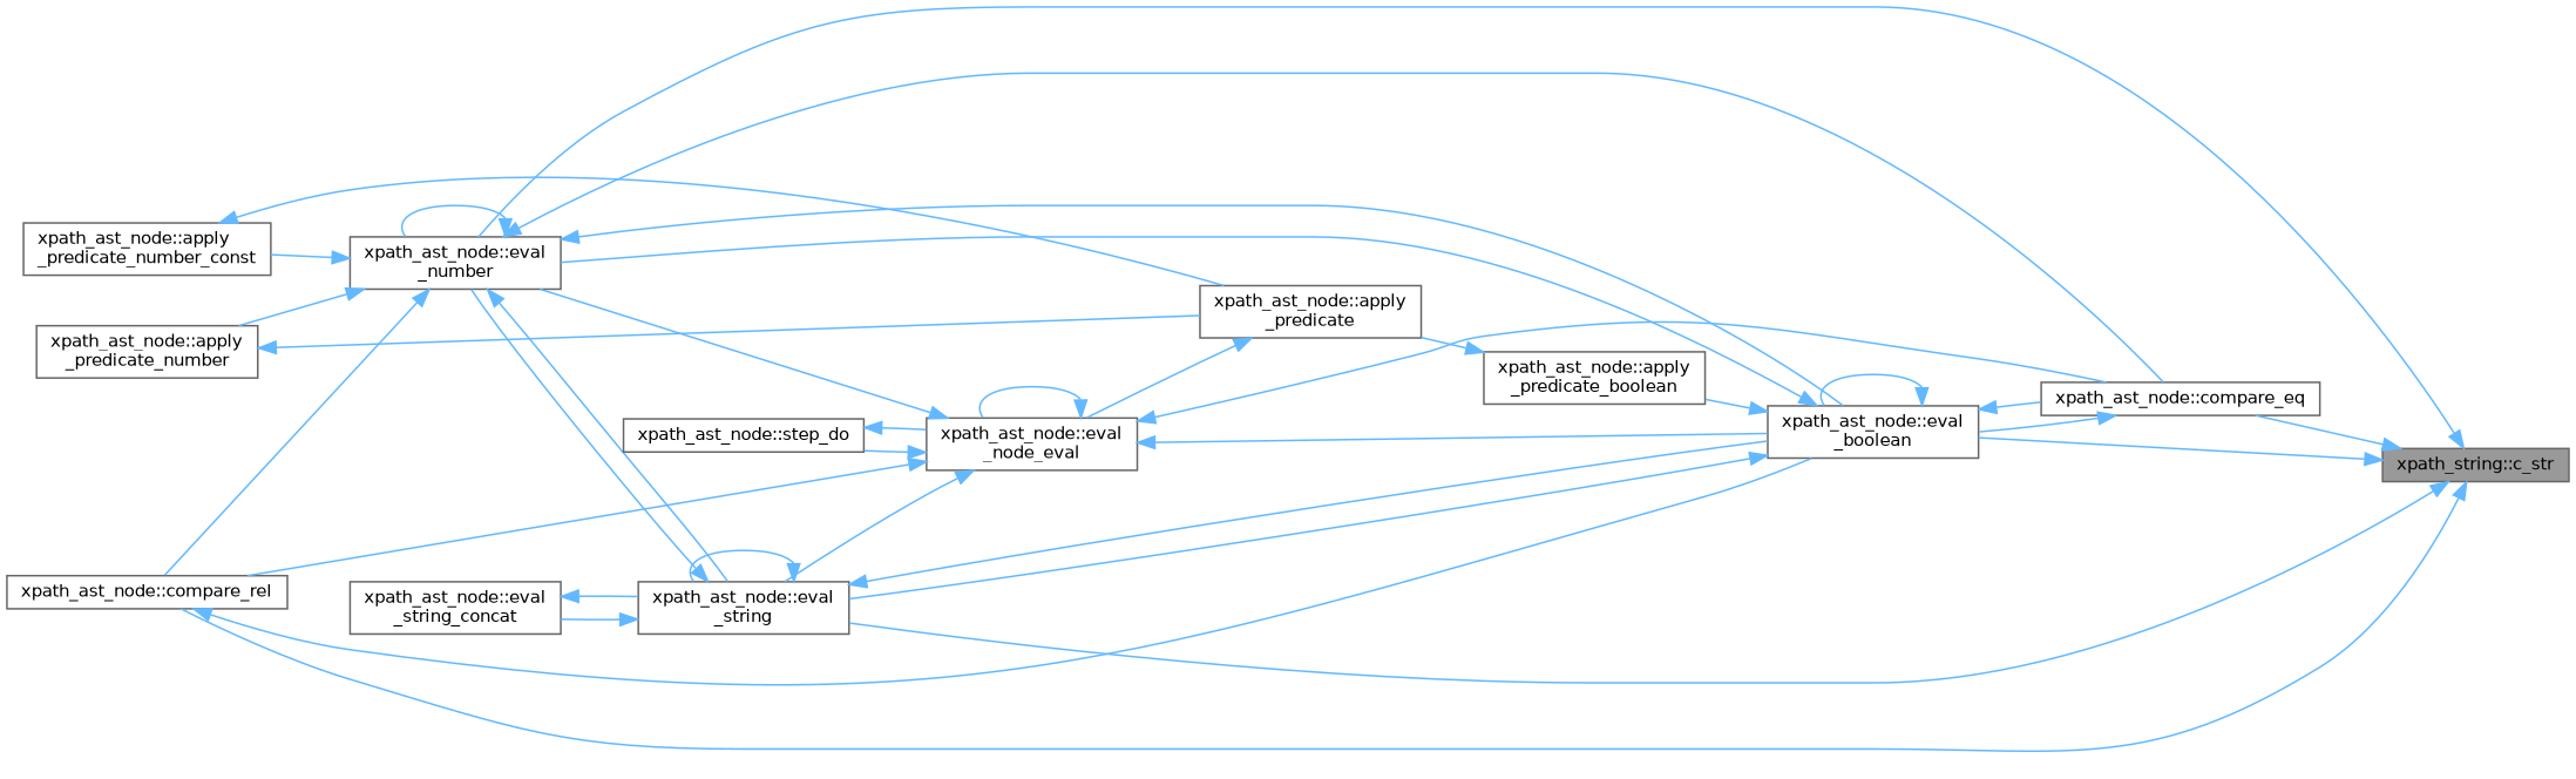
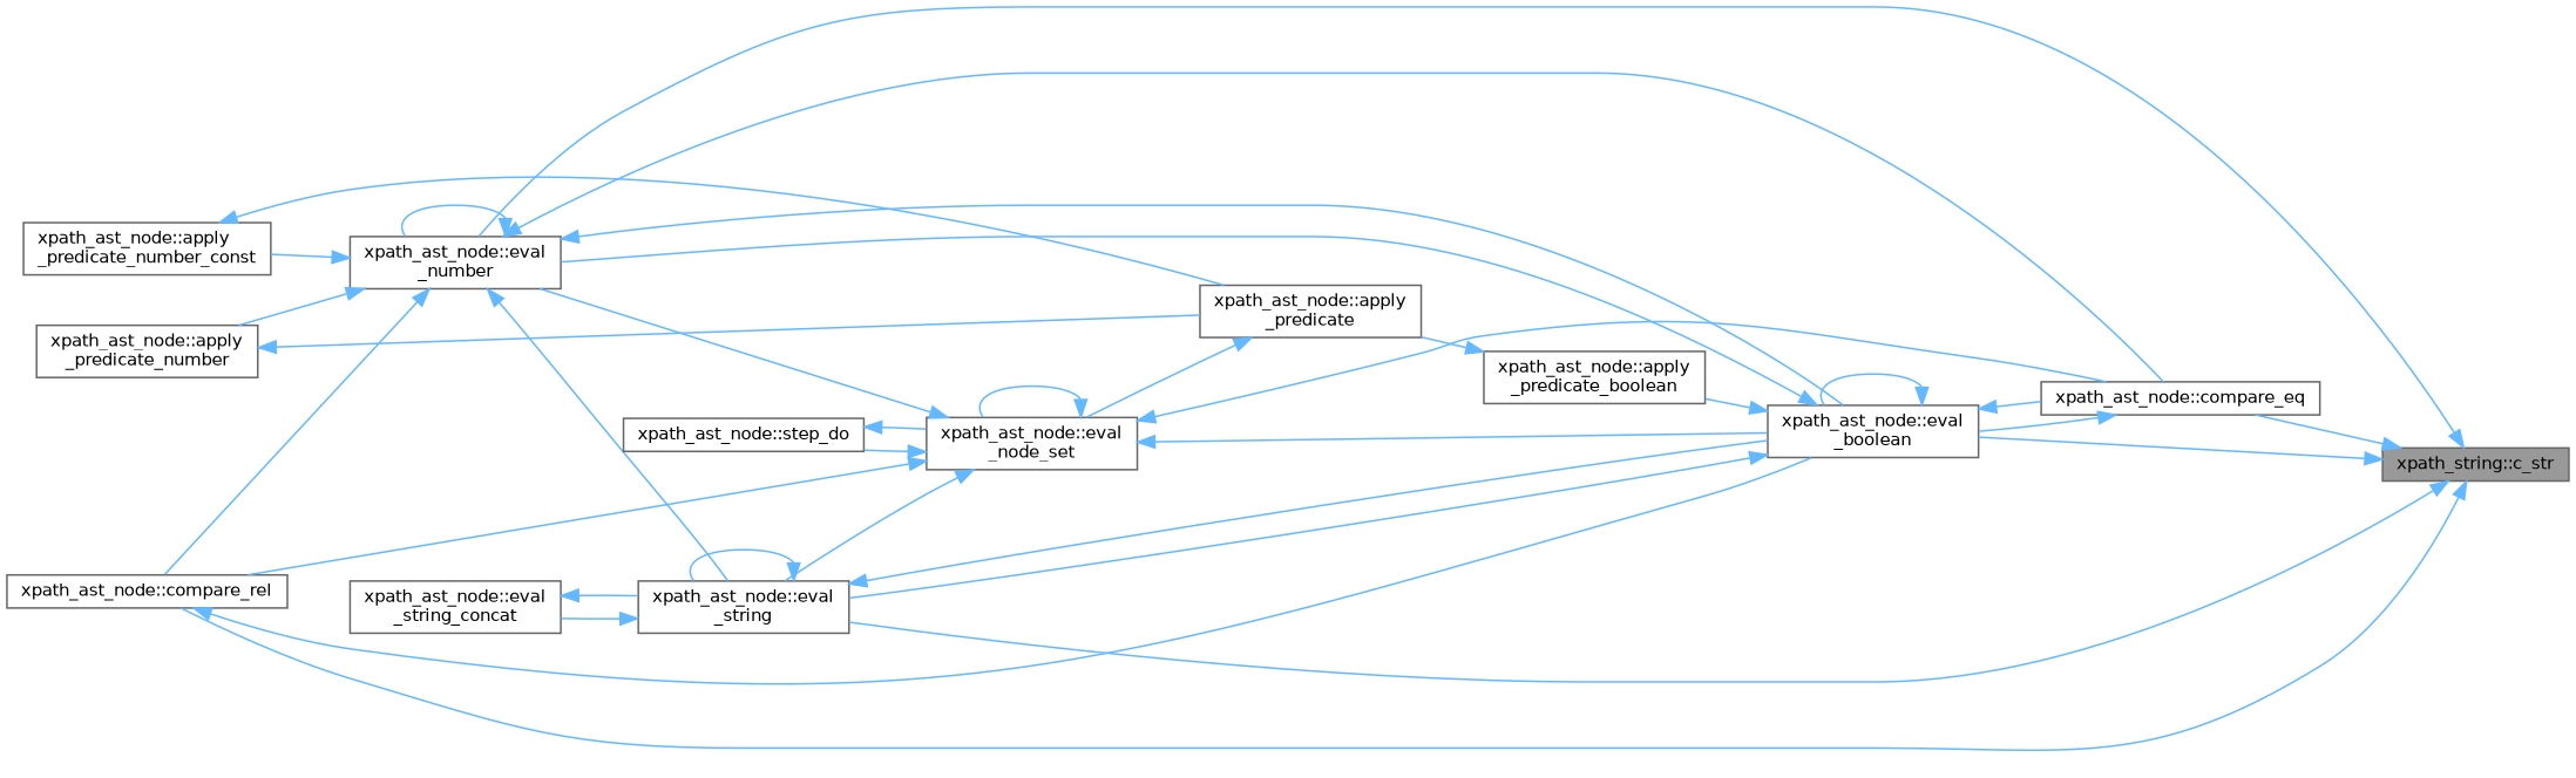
  digraph {
    rankdir=RL
    node [color=grey40 fillcolor=white fontname=Helvetica fontsize=10 shape=box style=filled]
    edge [color=steelblue1 dir=back fontname=Helvetica fontsize=10 labelfontname=Helvetica labelfontsize=10 style=solid]
    n1 [color=gray40 fillcolor=grey60 fontcolor=black height=0.2 label="xpath_string::c_str" width=0.4]
    n2 [height=0.2 label="xpath_ast_node::compare_eq" width=0.4]
    n3 [height=0.2 label="xpath_ast_node::eval\l_boolean" width=0.4]
    n4 [height=0.2 label="xpath_ast_node::compare_rel" width=0.4]
    n5 [height=0.2 label="xpath_ast_node::eval\l_number" width=0.4]
    n6 [height=0.2 label="xpath_ast_node::eval\l_string" width=0.4]
    n7 [height=0.2 label="xpath_ast_node::apply\l_predicate_boolean" width=0.4]
    n8 [height=0.2 label="xpath_ast_node::apply\l_predicate_number" width=0.4]
    n9 [height=0.2 label="xpath_ast_node::apply\l_predicate_number_const" width=0.4]
    n10 [height=0.2 label="xpath_ast_node::eval\l_string_concat" width=0.4]
    n11 [height=0.2 label="xpath_ast_node::apply\l_predicate" width=0.4]
-   n12 [height=0.2 label="xpath_ast_node::eval\l_node_eval" width=0.4]
+   n12 [height=0.2 label="xpath_ast_node::eval\l_node_set" width=0.4]
    n13 [height=0.2 label="xpath_ast_node::step_do" width=0.4]
    n1 -> n2
    n1 -> n3
    n1 -> n4
    n1 -> n5
    n1 -> n6
    n2 -> n3
    n3 -> n2
    n3 -> n3
    n3 -> n5
    n3 -> n6
    n3 -> n7
    n4 -> n3
    n5 -> n2
    n5 -> n3
    n5 -> n4
    n5 -> n5
    n5 -> n6
    n5 -> n8
    n5 -> n9
    n6 -> n3
-   n6 -> n5
    n6 -> n6
    n6 -> n10
    n7 -> n11
    n8 -> n11
    n9 -> n11
    n10 -> n6
    n11 -> n12
    n12 -> n2
    n12 -> n3
    n12 -> n4
    n12 -> n5
    n12 -> n6
    n12 -> n12
    n12 -> n13
    n13 -> n12
  }
